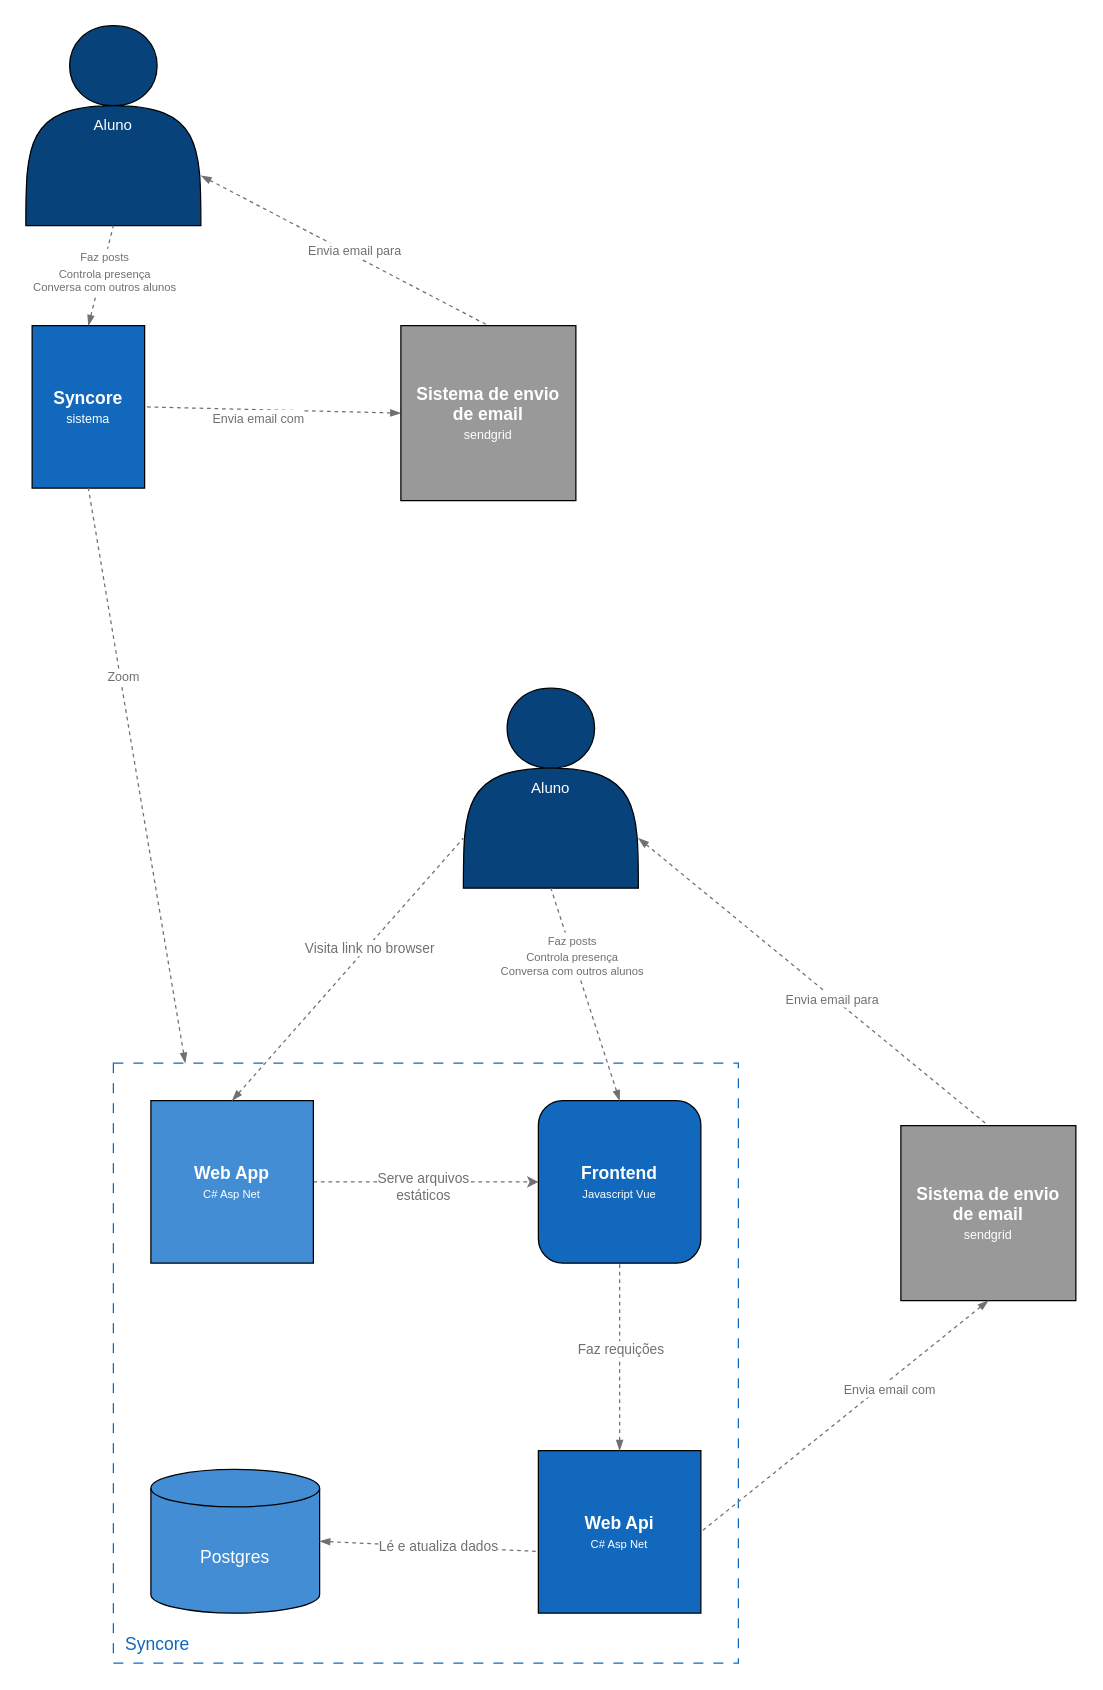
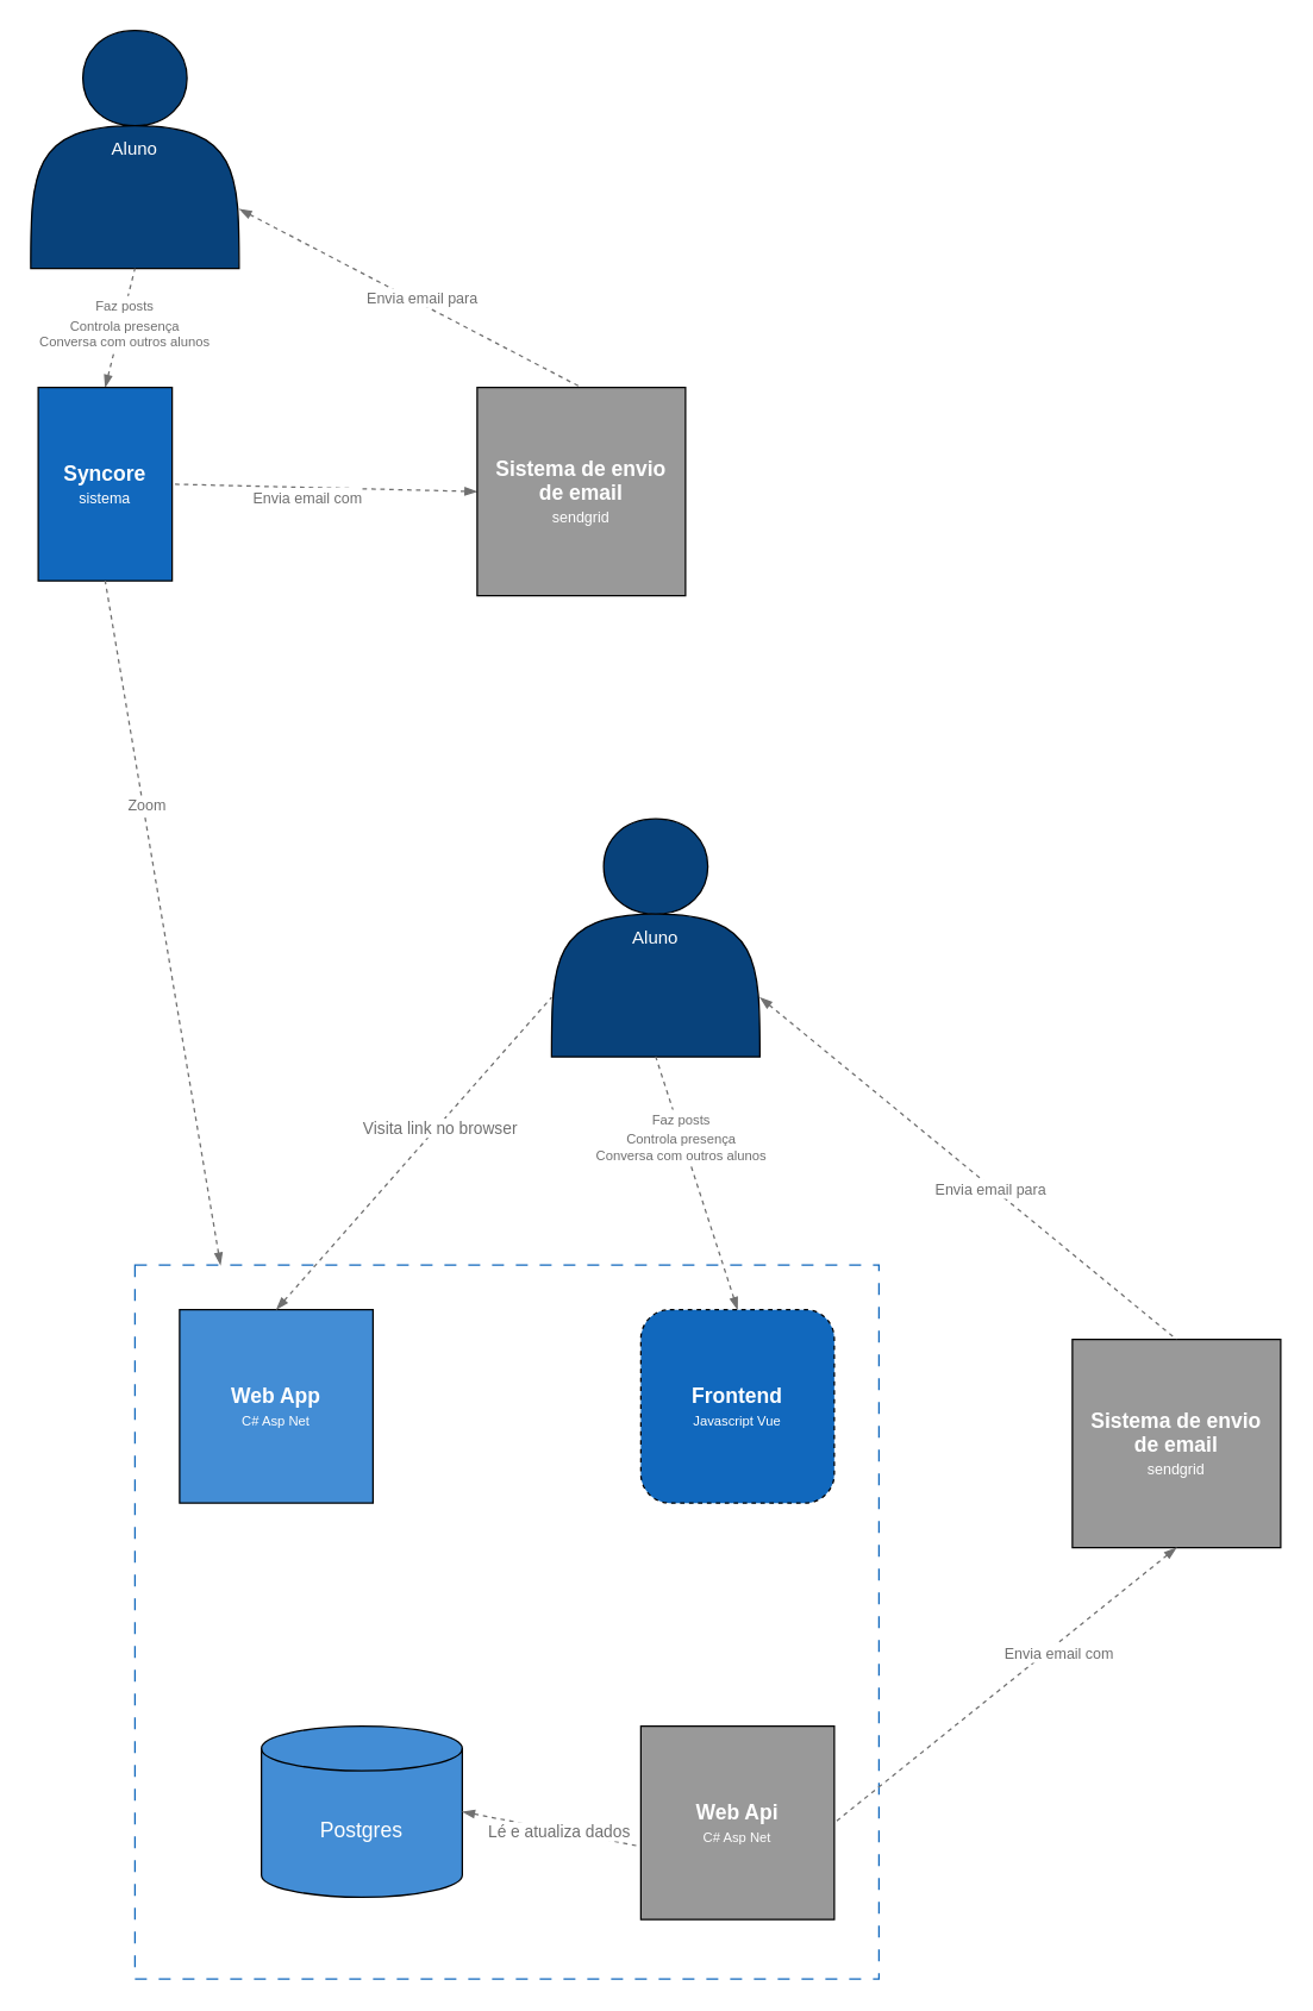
  <mxCell id="0" />
  <mxCell id="1" parent="0" />
  <mxCell id="2" value="" style="rounded=0;whiteSpace=wrap;html=1;dashed=1;dashPattern=8 8;fillColor=none;strokeColor=#1168bd;allowArrows=1;" vertex="1" parent="1"><mxGeometry x="90" y="850" width="500" height="480" as="geometry" /></mxCell>
  <mxCell id="3" value="&lt;font color=&quot;#ffffff&quot;&gt;Aluno&lt;/font&gt;" style="shape=actor;whiteSpace=wrap;html=1;fillColor=#08427b;" vertex="1" parent="1"><mxGeometry x="20" y="20" width="140" height="160" as="geometry" /></mxCell>
  <mxCell id="4" value="" style="endArrow=none;dashed=1;html=1;rounded=0;startArrow=blockThin;startFill=1;entryX=0.5;entryY=1;entryDx=0;entryDy=0;strokeColor=#707070;exitX=0.5;exitY=0;exitDx=0;exitDy=0;" edge="1" parent="1" source="6" target="3"><mxGeometry width="50" height="50" relative="1" as="geometry"><mxPoint x="93" y="260" as="sourcePoint" /><mxPoint x="90" y="190" as="targetPoint" /></mxGeometry></mxCell>
  <mxCell id="5" value="&lt;font color=&quot;#707070&quot; style=&quot;font-size: 9px;&quot;&gt;Faz posts&lt;br&gt;Controla presença&lt;/font&gt;&lt;div style=&quot;font-size: 9px;&quot;&gt;&lt;font color=&quot;#707070&quot; style=&quot;font-size: 9px;&quot;&gt;Conversa com outros alunos&lt;/font&gt;&lt;/div&gt;" style="edgeLabel;html=1;align=center;verticalAlign=middle;resizable=0;points=[];" vertex="1" connectable="0" parent="4"><mxGeometry x="0.245" y="1" relative="1" as="geometry"><mxPoint x="1" y="6" as="offset" /></mxGeometry></mxCell>
  <mxCell id="6" value="&lt;font style=&quot;font-size: 14px;&quot; color=&quot;#ffffff&quot;&gt;&lt;b&gt;Syncore&lt;/b&gt;&lt;/font&gt;&lt;div&gt;&lt;font style=&quot;font-size: 10px;&quot; color=&quot;#ffffff&quot;&gt;sistema&lt;/font&gt;&lt;/div&gt;" style="whiteSpace=wrap;html=1;aspect=fixed;fillColor=#1168bd;" vertex="1" parent="1"><mxGeometry x="25" y="260" width="90" height="130" as="geometry" /></mxCell>
  <mxCell id="7" value="" style="endArrow=none;dashed=1;html=1;rounded=0;startArrow=blockThin;startFill=1;entryX=1;entryY=0.5;entryDx=0;entryDy=0;strokeColor=#707070;exitX=0;exitY=0.5;exitDx=0;exitDy=0;" edge="1" parent="1" source="9" target="6"><mxGeometry width="50" height="50" relative="1" as="geometry"><mxPoint x="320" y="325" as="sourcePoint" /><mxPoint x="280" y="290" as="targetPoint" /></mxGeometry></mxCell>
  <mxCell id="8" value="&lt;font size=&quot;1&quot; color=&quot;#707070&quot;&gt;Envia email com&lt;/font&gt;" style="edgeLabel;html=1;align=center;verticalAlign=middle;resizable=0;points=[];" vertex="1" connectable="0" parent="7"><mxGeometry x="0.245" y="1" relative="1" as="geometry"><mxPoint x="13" y="6" as="offset" /></mxGeometry></mxCell>
  <mxCell id="9" value="&lt;font style=&quot;font-size: 14px;&quot; color=&quot;#ffffff&quot;&gt;&lt;b&gt;Sistema de envio&lt;/b&gt;&lt;/font&gt;&lt;div&gt;&lt;span style=&quot;font-size: 14px; color: rgb(255, 255, 255); background-color: initial;&quot;&gt;&lt;b&gt;de email&lt;/b&gt;&lt;/span&gt;&lt;div&gt;&lt;div style=&quot;&quot;&gt;&lt;font color=&quot;#ffffff&quot; style=&quot;font-size: 10px;&quot;&gt;sendgrid&lt;/font&gt;&lt;/div&gt;&lt;/div&gt;&lt;/div&gt;" style="whiteSpace=wrap;html=1;aspect=fixed;fillColor=#999999;" vertex="1" parent="1"><mxGeometry x="320" y="260" width="140" height="140" as="geometry" /></mxCell>
  <mxCell id="10" value="" style="endArrow=none;dashed=1;html=1;rounded=0;startArrow=blockThin;startFill=1;entryX=0.5;entryY=0;entryDx=0;entryDy=0;strokeColor=#707070;exitX=1;exitY=0.75;exitDx=0;exitDy=0;" edge="1" parent="1" source="3" target="9"><mxGeometry width="50" height="50" relative="1" as="geometry"><mxPoint x="365" y="170" as="sourcePoint" /><mxPoint x="200" y="170" as="targetPoint" /></mxGeometry></mxCell>
  <mxCell id="11" value="&lt;font size=&quot;1&quot; color=&quot;#707070&quot;&gt;Envia email para&lt;/font&gt;" style="edgeLabel;html=1;align=center;verticalAlign=middle;resizable=0;points=[];" vertex="1" connectable="0" parent="10"><mxGeometry x="0.245" y="1" relative="1" as="geometry"><mxPoint x="-21" y="-14" as="offset" /></mxGeometry></mxCell>
  <mxCell id="12" value="&lt;font color=&quot;#ffffff&quot;&gt;Aluno&lt;/font&gt;" style="shape=actor;whiteSpace=wrap;html=1;fillColor=#08427b;" vertex="1" parent="1"><mxGeometry x="370" y="550" width="140" height="160" as="geometry" /></mxCell>
  <mxCell id="13" value="&lt;font style=&quot;font-size: 14px;&quot; color=&quot;#ffffff&quot;&gt;&lt;b&gt;Sistema de envio&lt;/b&gt;&lt;/font&gt;&lt;div&gt;&lt;span style=&quot;font-size: 14px; color: rgb(255, 255, 255); background-color: initial;&quot;&gt;&lt;b&gt;de email&lt;/b&gt;&lt;/span&gt;&lt;div&gt;&lt;div style=&quot;&quot;&gt;&lt;font color=&quot;#ffffff&quot; style=&quot;font-size: 10px;&quot;&gt;sendgrid&lt;/font&gt;&lt;/div&gt;&lt;/div&gt;&lt;/div&gt;" style="whiteSpace=wrap;html=1;aspect=fixed;fillColor=#999999;" vertex="1" parent="1"><mxGeometry x="720" y="900" width="140" height="140" as="geometry" /></mxCell>
  <mxCell id="14" value="" style="endArrow=none;dashed=1;html=1;rounded=0;startArrow=blockThin;startFill=1;entryX=1;entryY=0.5;entryDx=0;entryDy=0;strokeColor=#707070;exitX=0.5;exitY=1;exitDx=0;exitDy=0;" edge="1" parent="1" source="13" target="21"><mxGeometry width="50" height="50" relative="1" as="geometry"><mxPoint x="605" y="1130" as="sourcePoint" /><mxPoint x="440" y="1130" as="targetPoint" /></mxGeometry></mxCell>
  <mxCell id="15" value="&lt;font size=&quot;1&quot; color=&quot;#707070&quot;&gt;Envia email com&lt;/font&gt;" style="edgeLabel;html=1;align=center;verticalAlign=middle;resizable=0;points=[];" vertex="1" connectable="0" parent="14"><mxGeometry x="0.245" y="1" relative="1" as="geometry"><mxPoint x="63" y="-46" as="offset" /></mxGeometry></mxCell>
  <mxCell id="16" value="" style="endArrow=none;dashed=1;html=1;rounded=0;startArrow=blockThin;startFill=1;entryX=0.5;entryY=0;entryDx=0;entryDy=0;strokeColor=#707070;exitX=1;exitY=0.75;exitDx=0;exitDy=0;" edge="1" parent="1" source="12" target="13"><mxGeometry width="50" height="50" relative="1" as="geometry"><mxPoint x="580" y="687" as="sourcePoint" /><mxPoint x="805" y="807" as="targetPoint" /></mxGeometry></mxCell>
  <mxCell id="17" value="&lt;font size=&quot;1&quot; color=&quot;#707070&quot;&gt;Envia email para&lt;/font&gt;" style="edgeLabel;html=1;align=center;verticalAlign=middle;resizable=0;points=[];" vertex="1" connectable="0" parent="16"><mxGeometry x="0.245" y="1" relative="1" as="geometry"><mxPoint x="-21" y="-14" as="offset" /></mxGeometry></mxCell>
- <mxCell id="18" style="edgeStyle=orthogonalEdgeStyle;rounded=0;orthogonalLoop=1;jettySize=auto;html=1;entryX=0;entryY=0.5;entryDx=0;entryDy=0;dashed=1;strokeColor=#707070;" edge="1" parent="1" source="20" target="22"><mxGeometry relative="1" as="geometry" /></mxCell>
- <mxCell id="19" value="Serve arquivos&lt;div&gt;estáticos&lt;/div&gt;" style="edgeLabel;html=1;align=center;verticalAlign=middle;resizable=0;points=[];fontColor=#707070;" vertex="1" connectable="0" parent="18"><mxGeometry x="-0.129" y="-3" relative="1" as="geometry"><mxPoint x="9" as="offset" /></mxGeometry></mxCell>
  <mxCell id="20" value="&lt;font color=&quot;#ffffff&quot;&gt;&lt;span style=&quot;font-size: 14px;&quot;&gt;&lt;b&gt;Web App&lt;/b&gt;&lt;/span&gt;&lt;/font&gt;&lt;div&gt;&lt;font size=&quot;1&quot; color=&quot;#ffffff&quot;&gt;&lt;span style=&quot;font-size: 9px;&quot;&gt;C# Asp Net&lt;/span&gt;&lt;/font&gt;&lt;/div&gt;" style="whiteSpace=wrap;html=1;aspect=fixed;fillColor=#438dd5;" vertex="1" parent="1"><mxGeometry x="120" y="880" width="130" height="130" as="geometry" /></mxCell>
- <mxCell id="21" value="&lt;font color=&quot;#ffffff&quot;&gt;&lt;span style=&quot;font-size: 14px;&quot;&gt;&lt;b&gt;Web Api&lt;/b&gt;&lt;/span&gt;&lt;/font&gt;&lt;div&gt;&lt;font size=&quot;1&quot; color=&quot;#ffffff&quot;&gt;&lt;span style=&quot;font-size: 9px;&quot;&gt;C# Asp Net&lt;/span&gt;&lt;/font&gt;&lt;/div&gt;" style="whiteSpace=wrap;html=1;aspect=fixed;fillColor=#1168bd;" vertex="1" parent="1"><mxGeometry x="430" y="1160" width="130" height="130" as="geometry" /></mxCell>
- <mxCell id="22" value="&lt;font color=&quot;#ffffff&quot;&gt;&lt;span style=&quot;font-size: 14px;&quot;&gt;&lt;b&gt;Frontend&lt;/b&gt;&lt;/span&gt;&lt;/font&gt;&lt;div&gt;&lt;font style=&quot;font-size: 9px;&quot; color=&quot;#ffffff&quot;&gt;Javascript Vue&lt;/font&gt;&lt;/div&gt;" style="whiteSpace=wrap;html=1;aspect=fixed;fillColor=#1168bd;rounded=1;" vertex="1" parent="1"><mxGeometry x="430" y="880" width="130" height="130" as="geometry" /></mxCell>
+ <mxCell id="21" value="&lt;font color=&quot;#ffffff&quot;&gt;&lt;span style=&quot;font-size: 14px;&quot;&gt;&lt;b&gt;Web Api&lt;/b&gt;&lt;/span&gt;&lt;/font&gt;&lt;div&gt;&lt;font size=&quot;1&quot; color=&quot;#ffffff&quot;&gt;&lt;span style=&quot;font-size: 9px;&quot;&gt;C# Asp Net&lt;/span&gt;&lt;/font&gt;&lt;/div&gt;" style="whiteSpace=wrap;html=1;aspect=fixed;fillColor=#999999;" vertex="1" parent="1"><mxGeometry x="430" y="1160" width="130" height="130" as="geometry" /></mxCell>
+ <mxCell id="22" value="&lt;font color=&quot;#ffffff&quot;&gt;&lt;span style=&quot;font-size: 14px;&quot;&gt;&lt;b&gt;Frontend&lt;/b&gt;&lt;/span&gt;&lt;/font&gt;&lt;div&gt;&lt;font style=&quot;font-size: 9px;&quot; color=&quot;#ffffff&quot;&gt;Javascript Vue&lt;/font&gt;&lt;/div&gt;" style="whiteSpace=wrap;html=1;aspect=fixed;fillColor=#1168bd;rounded=1;dashed=1;" vertex="1" parent="1"><mxGeometry x="430" y="880" width="130" height="130" as="geometry" /></mxCell>
  <mxCell id="23" value="" style="endArrow=none;dashed=1;html=1;rounded=0;startArrow=blockThin;startFill=1;entryX=0.5;entryY=1;entryDx=0;entryDy=0;strokeColor=#707070;exitX=0.5;exitY=0;exitDx=0;exitDy=0;" edge="1" parent="1" source="22" target="12"><mxGeometry width="50" height="50" relative="1" as="geometry"><mxPoint x="170" y="480" as="sourcePoint" /><mxPoint x="-60" y="795" as="targetPoint" /></mxGeometry></mxCell>
  <mxCell id="24" value="&lt;font style=&quot;font-size: 9px;&quot; color=&quot;#707070&quot;&gt;Faz posts&lt;br&gt;Controla presença&lt;/font&gt;&lt;div style=&quot;font-size: 9px;&quot;&gt;&lt;font color=&quot;#707070&quot;&gt;Conversa com outros alunos&lt;/font&gt;&lt;/div&gt;" style="edgeLabel;html=1;align=center;verticalAlign=middle;resizable=0;points=[];" vertex="1" connectable="0" parent="23"><mxGeometry x="0.378" y="1" relative="1" as="geometry"><mxPoint as="offset" /></mxGeometry></mxCell>
  <mxCell id="25" value="" style="endArrow=none;dashed=1;html=1;rounded=0;startArrow=blockThin;startFill=1;entryX=0;entryY=0.75;entryDx=0;entryDy=0;strokeColor=#707070;exitX=0.5;exitY=0;exitDx=0;exitDy=0;" edge="1" parent="1" source="20" target="12"><mxGeometry width="50" height="50" relative="1" as="geometry"><mxPoint x="192.5" y="790" as="sourcePoint" /><mxPoint x="177.5" y="620" as="targetPoint" /></mxGeometry></mxCell>
  <mxCell id="26" value="&lt;font color=&quot;#707070&quot;&gt;Visita link no browser&lt;/font&gt;" style="edgeLabel;html=1;align=center;verticalAlign=middle;resizable=0;points=[];" vertex="1" connectable="0" parent="25"><mxGeometry x="0.169" y="-1" relative="1" as="geometry"><mxPoint as="offset" /></mxGeometry></mxCell>
- <mxCell id="27" value="" style="endArrow=none;dashed=1;html=1;rounded=0;startArrow=blockThin;startFill=1;entryX=0.5;entryY=1;entryDx=0;entryDy=0;strokeColor=#707070;" edge="1" parent="1" source="21" target="22"><mxGeometry width="50" height="50" relative="1" as="geometry"><mxPoint x="465" y="890" as="sourcePoint" /><mxPoint x="450" y="720" as="targetPoint" /></mxGeometry></mxCell>
- <mxCell id="28" value="&lt;font color=&quot;#707070&quot;&gt;Faz requições&lt;/font&gt;" style="edgeLabel;html=1;align=center;verticalAlign=middle;resizable=0;points=[];" vertex="1" connectable="0" parent="27"><mxGeometry x="0.09" relative="1" as="geometry"><mxPoint as="offset" /></mxGeometry></mxCell>
- <mxCell id="29" value="&lt;font color=&quot;#ffffff&quot; style=&quot;font-size: 14px;&quot;&gt;Postgres&lt;/font&gt;" style="shape=cylinder3;whiteSpace=wrap;html=1;boundedLbl=1;backgroundOutline=1;size=15;fillColor=#438dd5;" vertex="1" parent="1"><mxGeometry x="120" y="1175" width="135" height="115" as="geometry" /></mxCell>
+ <mxCell id="29" value="&lt;font color=&quot;#ffffff&quot; style=&quot;font-size: 14px;&quot;&gt;Postgres&lt;/font&gt;" style="shape=cylinder3;whiteSpace=wrap;html=1;boundedLbl=1;backgroundOutline=1;size=15;fillColor=#438dd5;" vertex="1" parent="1"><mxGeometry x="175" y="1160" width="135" height="115" as="geometry" /></mxCell>
  <mxCell id="30" value="" style="endArrow=none;dashed=1;html=1;rounded=0;startArrow=blockThin;startFill=1;entryX=-0.012;entryY=0.62;entryDx=0;entryDy=0;strokeColor=#707070;entryPerimeter=0;exitX=1;exitY=0.5;exitDx=0;exitDy=0;exitPerimeter=0;" edge="1" parent="1" source="29" target="21"><mxGeometry width="50" height="50" relative="1" as="geometry"><mxPoint x="465" y="1170" as="sourcePoint" /><mxPoint x="465" y="1020" as="targetPoint" /></mxGeometry></mxCell>
  <mxCell id="31" value="&lt;font color=&quot;#707070&quot;&gt;Lé e atualiza dados&lt;/font&gt;" style="edgeLabel;html=1;align=center;verticalAlign=middle;resizable=0;points=[];" vertex="1" connectable="0" parent="30"><mxGeometry x="0.09" relative="1" as="geometry"><mxPoint as="offset" /></mxGeometry></mxCell>
- <mxCell id="32" value="&lt;font color=&quot;#1168bd&quot; style=&quot;font-size: 14px;&quot;&gt;Syncore&lt;/font&gt;" style="text;html=1;align=center;verticalAlign=middle;resizable=0;points=[];autosize=1;strokeColor=none;fillColor=none;" vertex="1" parent="1"><mxGeometry x="90" y="1300" width="70" height="30" as="geometry" /></mxCell>
  <mxCell id="33" value="" style="endArrow=none;dashed=1;html=1;rounded=0;startArrow=blockThin;startFill=1;entryX=0.5;entryY=1;entryDx=0;entryDy=0;strokeColor=#707070;exitX=0.115;exitY=0;exitDx=0;exitDy=0;exitPerimeter=0;" edge="1" parent="1" source="2" target="6"><mxGeometry width="50" height="50" relative="1" as="geometry"><mxPoint x="-90" y="480" as="sourcePoint" /><mxPoint x="140" y="600" as="targetPoint" /></mxGeometry></mxCell>
  <mxCell id="34" value="&lt;font size=&quot;1&quot; color=&quot;#707070&quot;&gt;Zoom&lt;/font&gt;" style="edgeLabel;html=1;align=center;verticalAlign=middle;resizable=0;points=[];" vertex="1" connectable="0" parent="33"><mxGeometry x="0.245" y="1" relative="1" as="geometry"><mxPoint x="-1" y="-24" as="offset" /></mxGeometry></mxCell>
